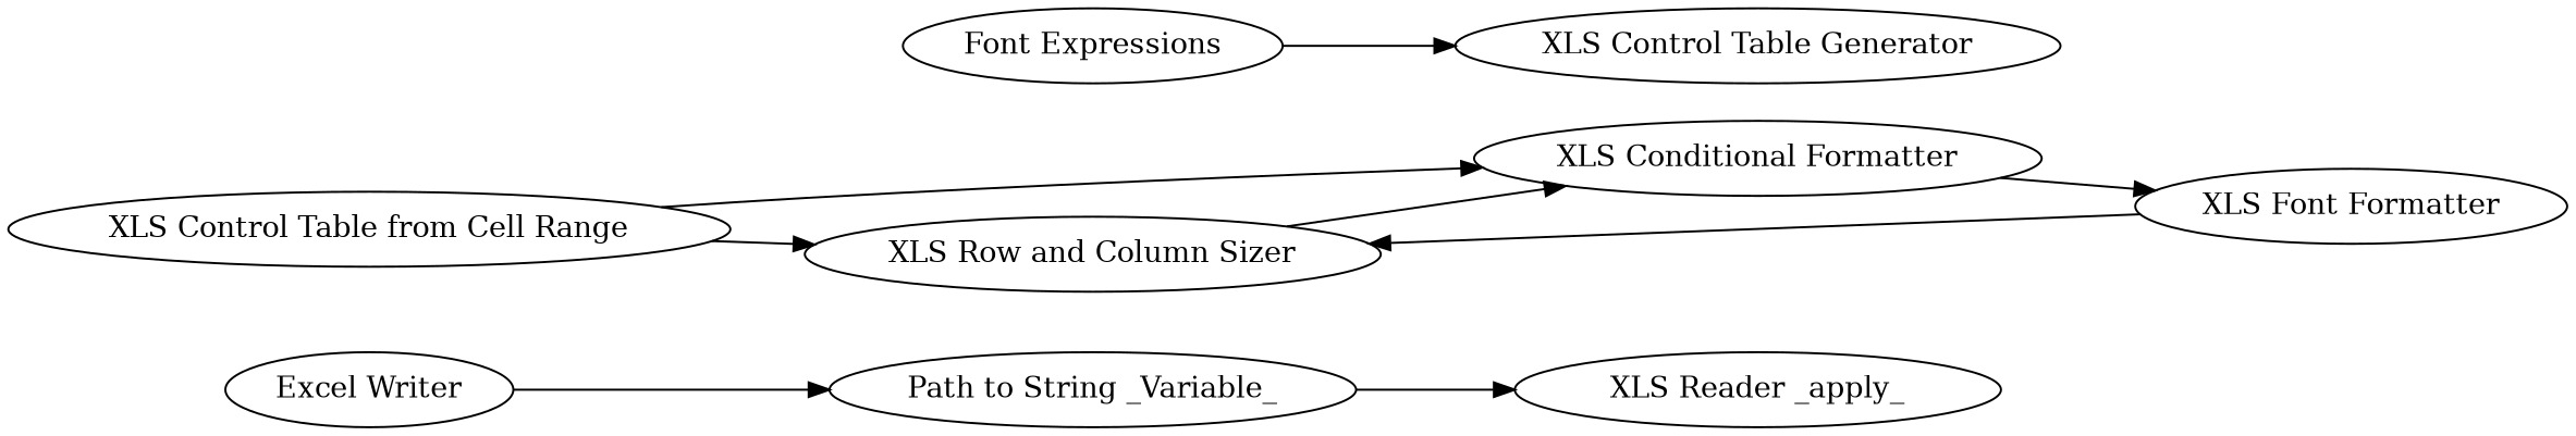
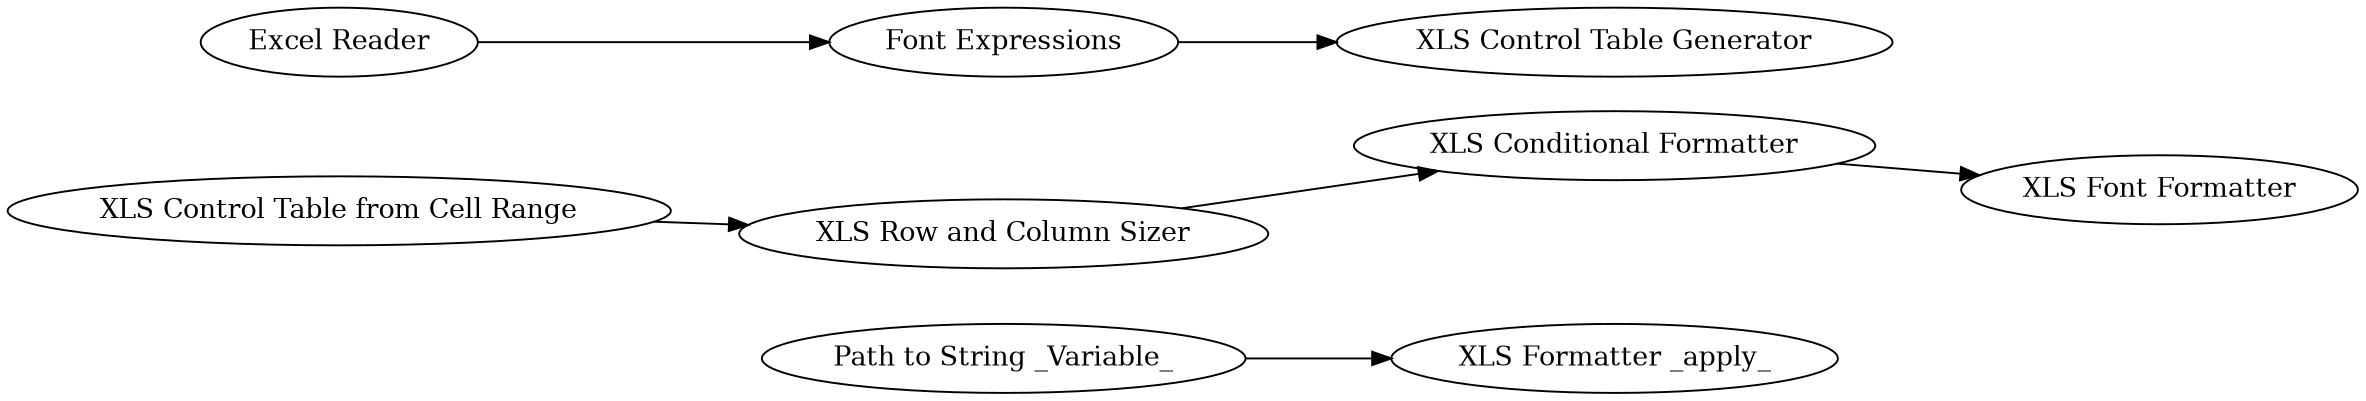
  digraph {
    rankdir=LR
-   n1 [label="Excel Writer"]
    n2 [label="Path to String _Variable_"]
-   n3 [label="XLS Reader _apply_"]
+   n3 [label="XLS Formatter _apply_"]
    n4 [label="XLS Control Table from Cell Range"]
    n5 [label="XLS Row and Column Sizer"]
    n6 [label="XLS Conditional Formatter"]
    n7 [label="XLS Font Formatter"]
    n8 [label="XLS Control Table Generator"]
    n9 [label="Font Expressions"]
-   n1 -> n2
+   n10 [label="Excel Reader"]
    n2 -> n3
    n4 -> n5
-   n4 -> n6
    n5 -> n6
    n6 -> n7
-   n7 -> n5
    n9 -> n8
+   n10 -> n9
  }
